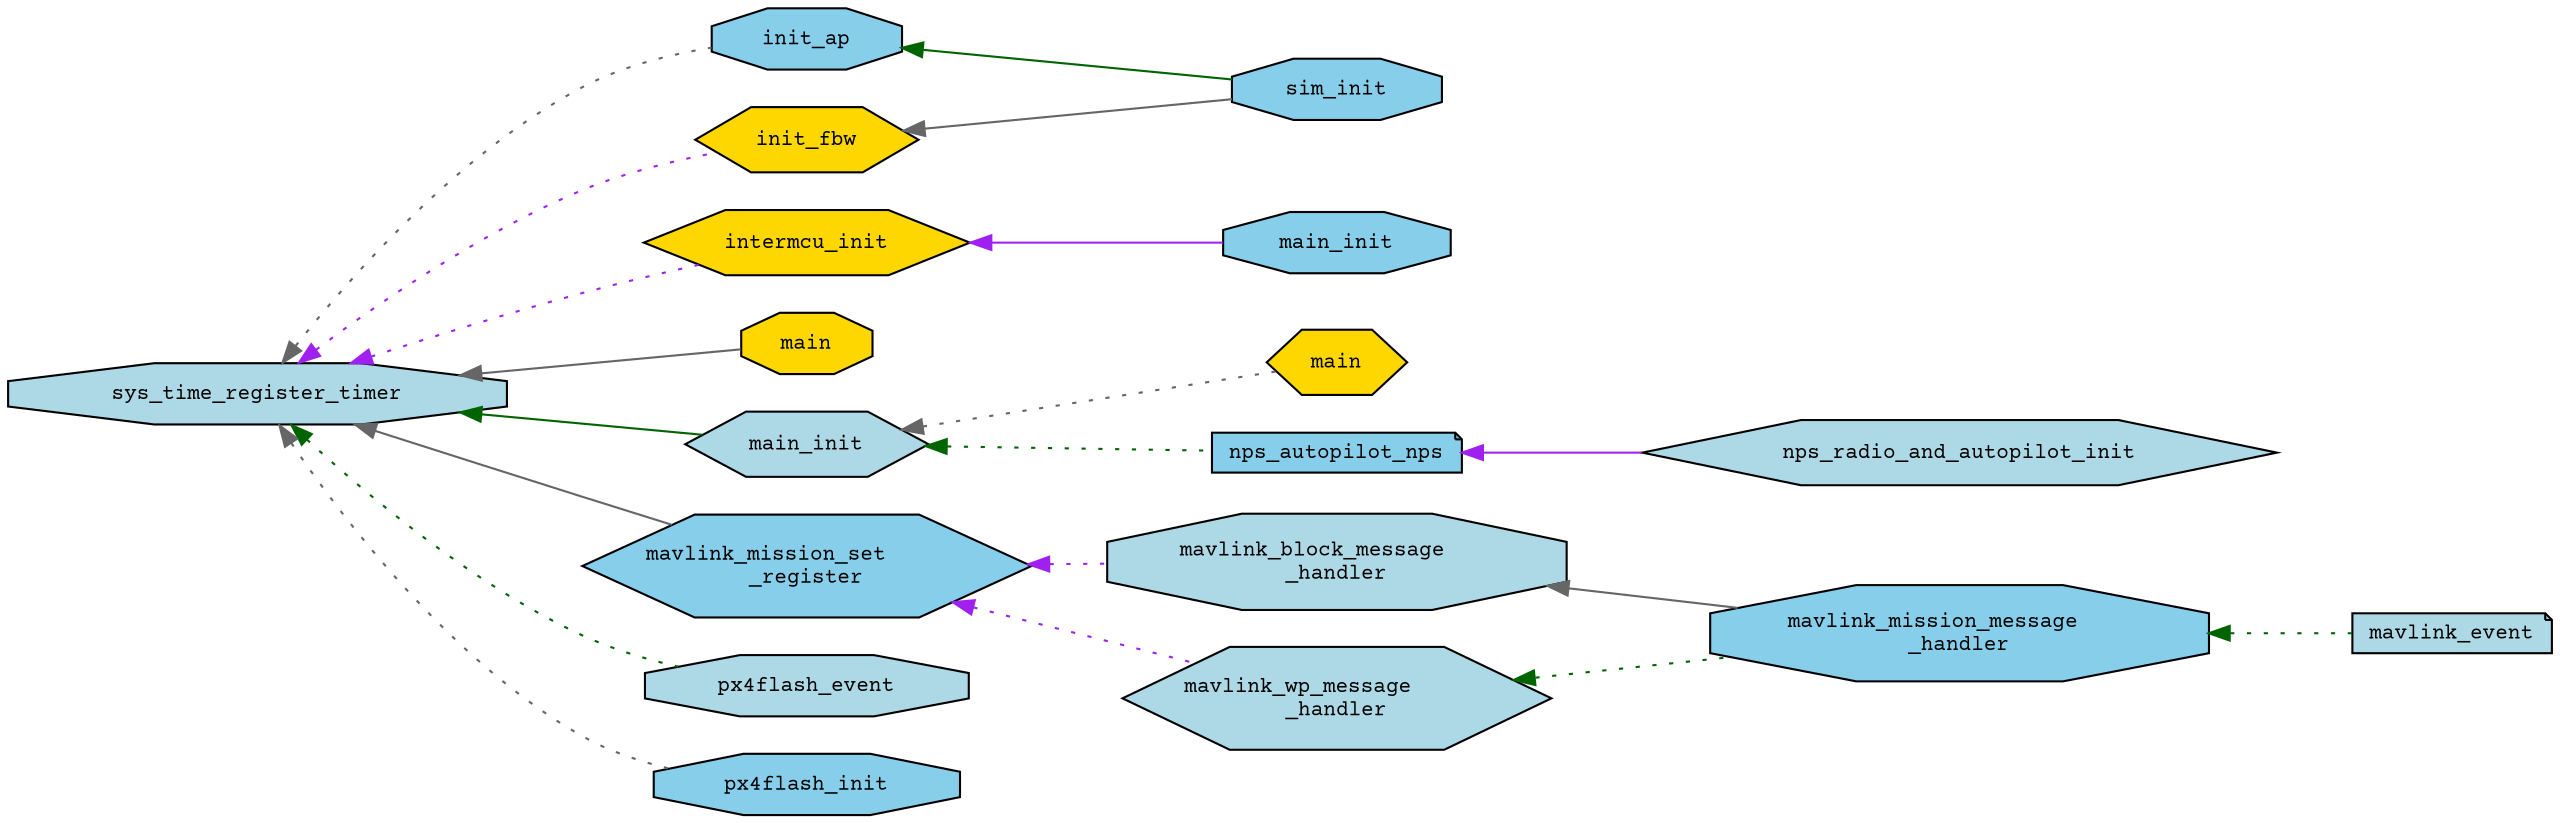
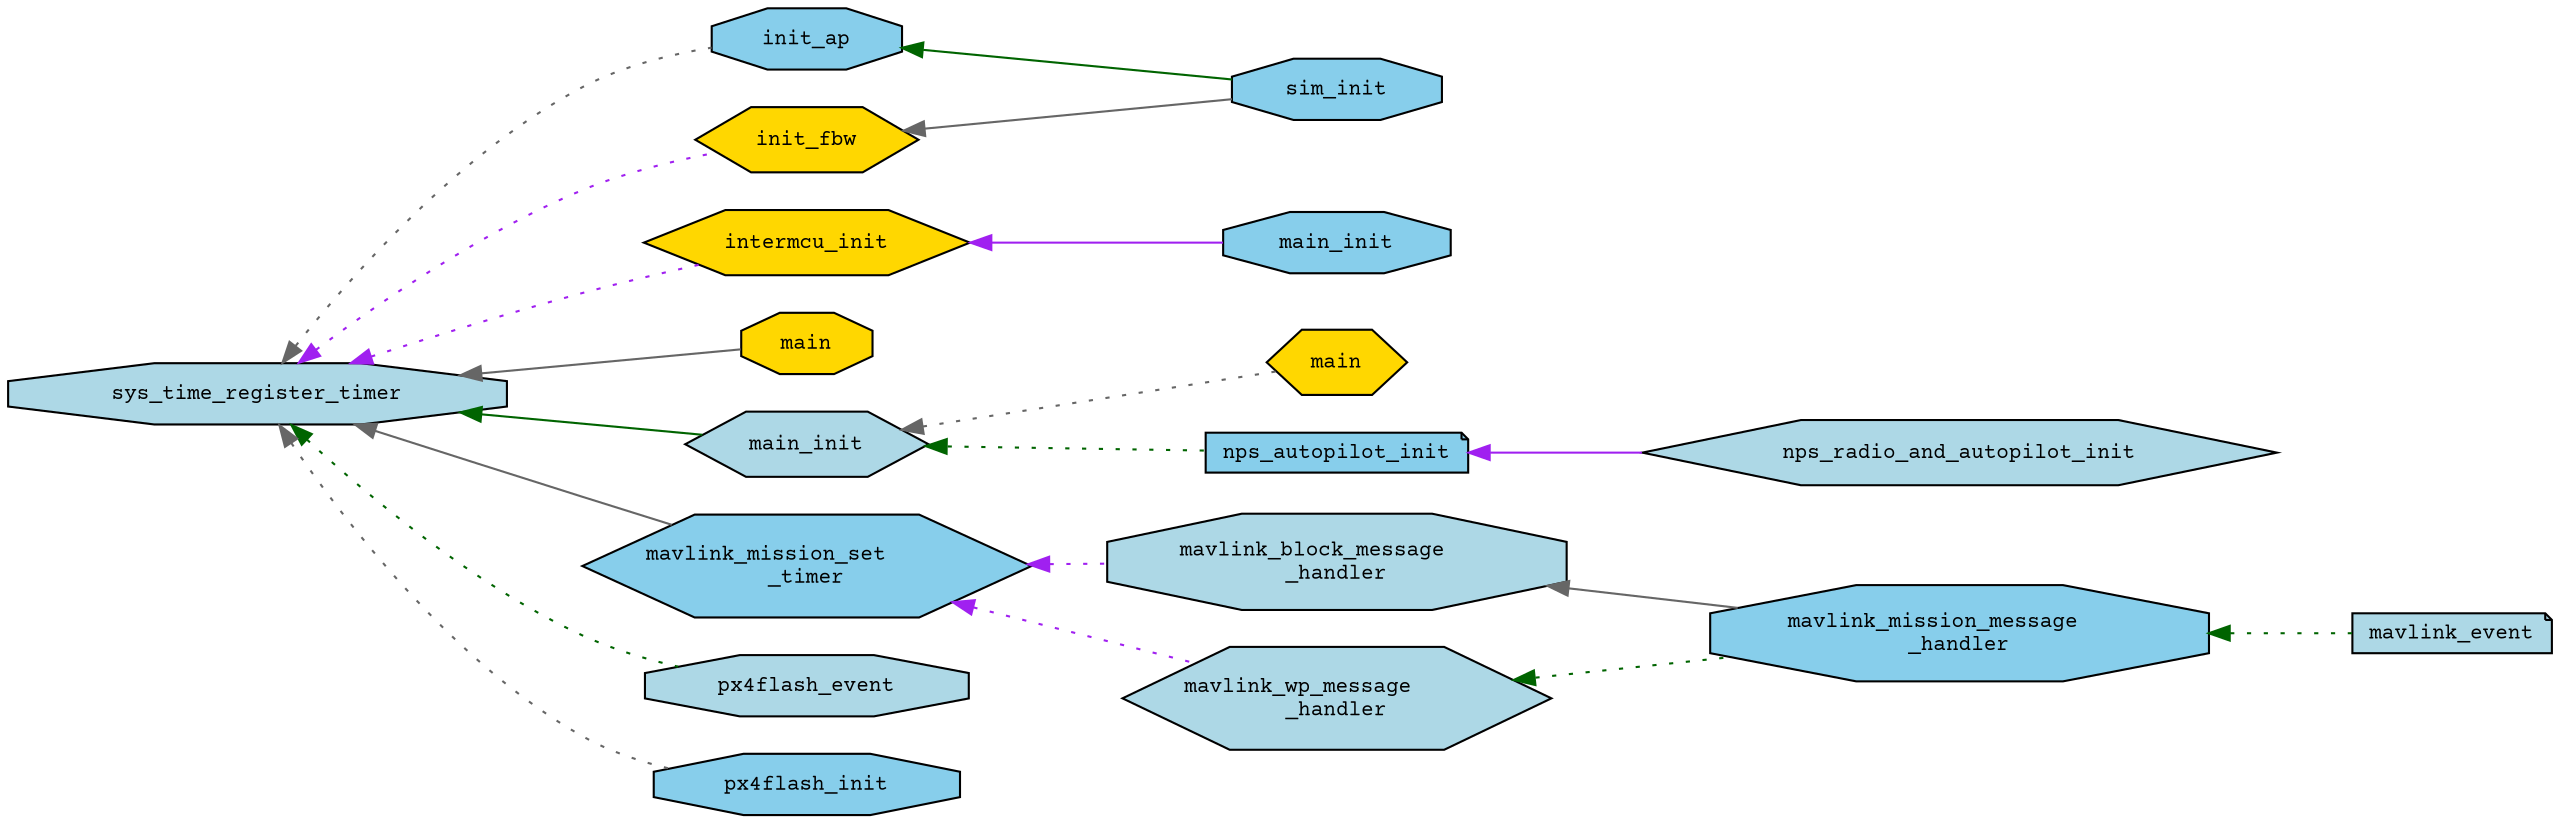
  digraph {
    fontname="Courier Prime"
    rankdir=LR
    node [color=black fillcolor=lightblue fontname="Courier Prime" fontsize=10 shape=octagon style=filled]
    edge [color=gray40 dir=back fontname="Courier Prime" fontsize=10 labelfontname=FreeSans labelfontsize=10 style=dotted]
    n1 [fontcolor=black height=0.2 label=sys_time_register_timer width=0.4]
    n2 [fillcolor=skyblue height=0.2 label=init_ap width=0.4]
    n3 [fillcolor=gold height=0.2 label=init_fbw shape=hexagon width=0.4]
    n4 [fillcolor=gold height=0.2 label=intermcu_init shape=hexagon width=0.4]
    n5 [fillcolor=gold height=0.2 label=main width=0.4]
    n6 [height=0.2 label=main_init shape=hexagon width=0.4]
-   n7 [fillcolor=skyblue height=0.2 label="mavlink_mission_set\l_register" shape=hexagon width=0.4]
+   n7 [fillcolor=skyblue height=0.2 label="mavlink_mission_set\l_timer" shape=hexagon width=0.4]
    n8 [height=0.2 label=px4flash_event width=0.4]
    n9 [fillcolor=skyblue height=0.2 label=px4flash_init width=0.4]
    n10 [fillcolor=skyblue height=0.2 label=sim_init width=0.4]
    n11 [fillcolor=skyblue height=0.2 label=main_init width=0.4]
    n12 [fillcolor=gold height=0.2 label=main shape=hexagon width=0.4]
-   n13 [fillcolor=skyblue height=0.2 label=nps_autopilot_nps shape=note width=0.4]
+   n13 [fillcolor=skyblue height=0.2 label=nps_autopilot_init shape=note width=0.4]
    n14 [height=0.2 label="mavlink_block_message\l_handler" width=0.4]
    n15 [height=0.2 label="mavlink_wp_message\l_handler" shape=hexagon width=0.4]
    n16 [height=0.2 label=nps_radio_and_autopilot_init shape=hexagon width=0.4]
    n17 [fillcolor=skyblue height=0.2 label="mavlink_mission_message\l_handler" width=0.4]
    n18 [height=0.2 label=mavlink_event shape=note width=0.4]
    n1 -> n2
    n1 -> n3 [color=purple]
    n1 -> n4 [color=purple]
    n1 -> n5 [style=solid]
    n1 -> n6 [color=darkgreen style=solid]
    n1 -> n7 [style=solid]
    n1 -> n8 [color=darkgreen]
    n1 -> n9
    n2 -> n10 [color=darkgreen style=solid]
    n3 -> n10 [style=solid]
    n4 -> n11 [color=purple style=solid]
    n6 -> n12
    n6 -> n13 [color=darkgreen]
    n7 -> n14 [color=purple]
    n7 -> n15 [color=purple]
    n13 -> n16 [color=purple style=solid]
    n14 -> n17 [style=solid]
    n15 -> n17 [color=darkgreen]
    n17 -> n18 [color=darkgreen]
  }
